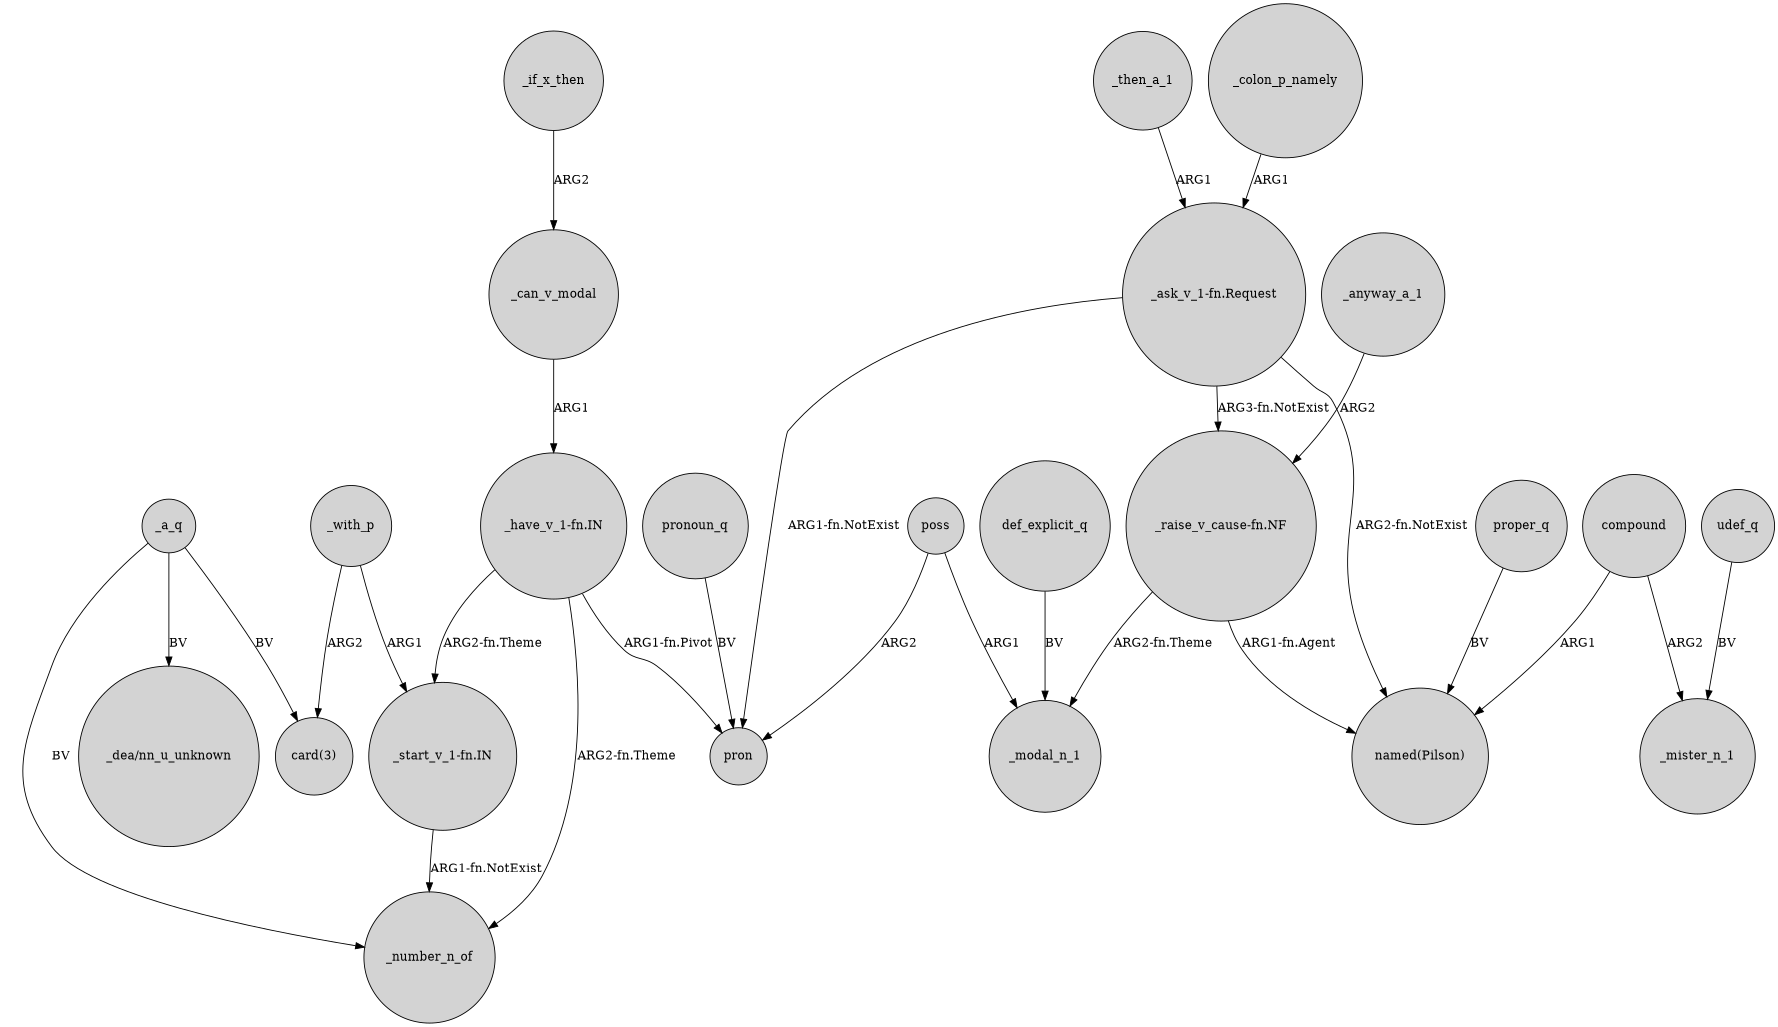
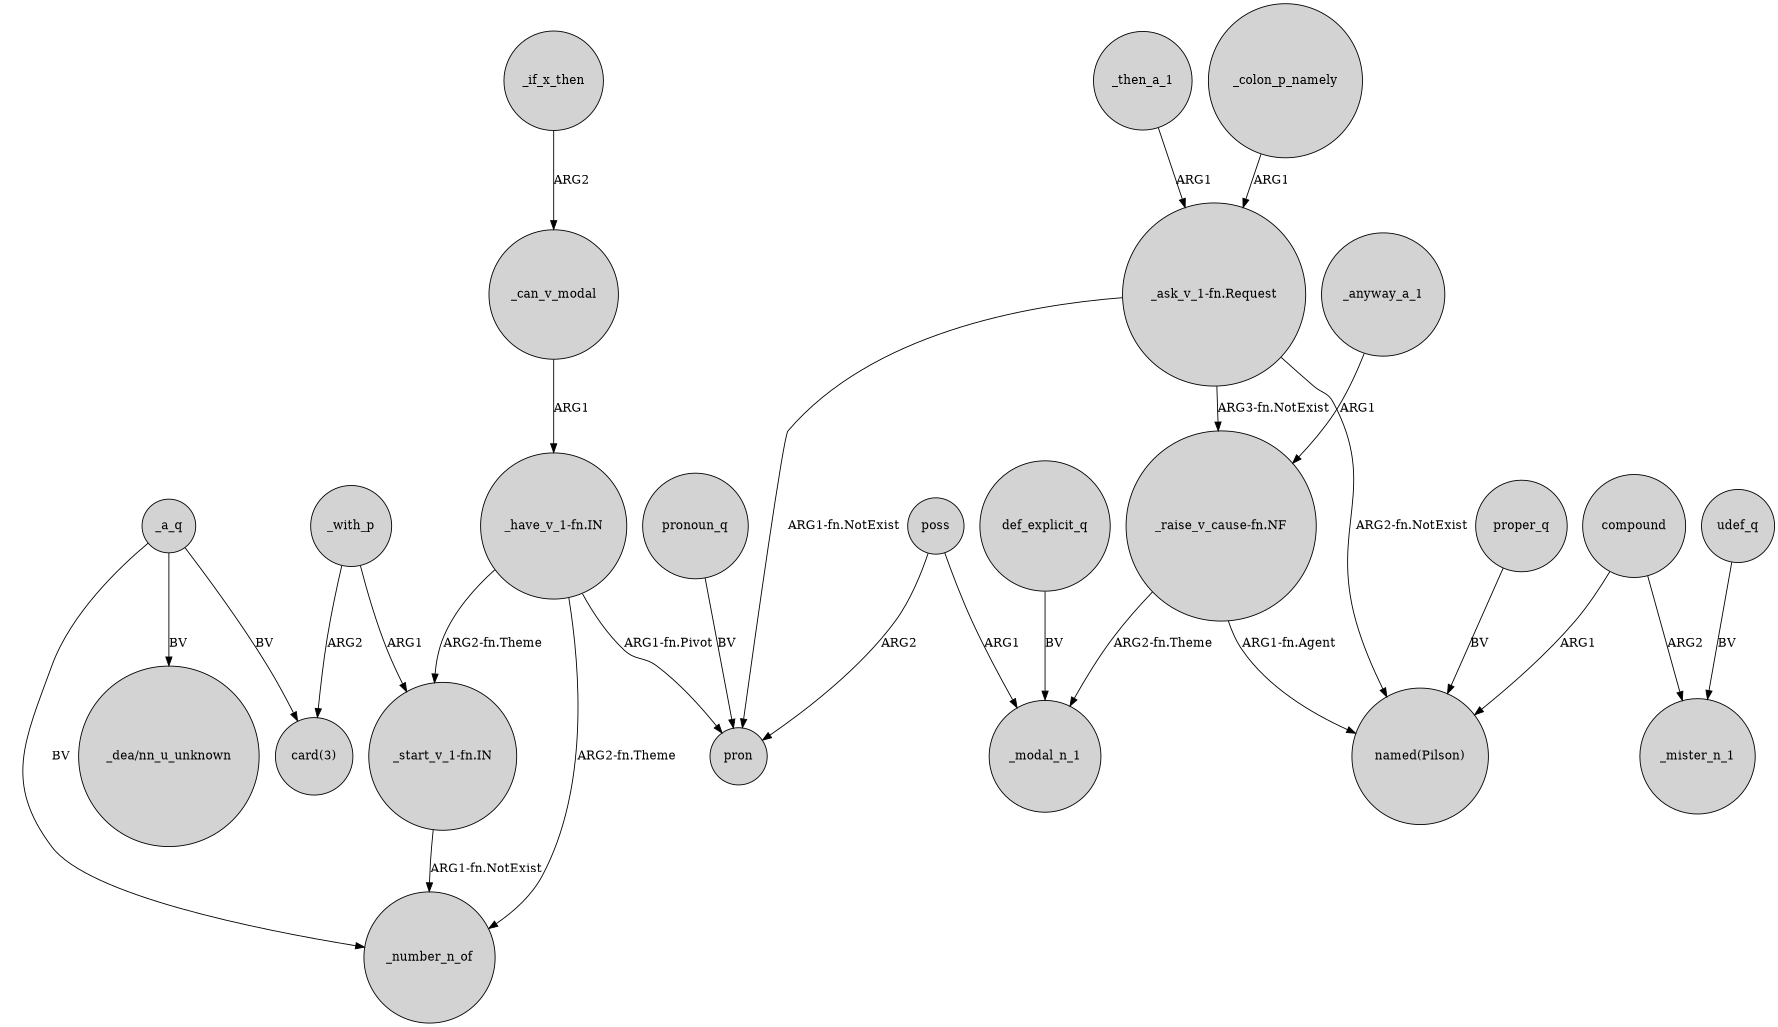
  digraph {
    fontname="DejaVu Serif"
    node [fontname="DejaVu Serif" shape=circle style=filled]
    edge [fontname="DejaVu Serif"]
    _a_q
    "card(3)"
    "_dea/nn_u_unknown"
    _number_n_of
    "_have_v_1-fn.IN"
    pron
    "_start_v_1-fn.IN"
    poss
    n9 [label=_modal_n_1]
    "_ask_v_1-fn.Request"
    "_raise_v_cause-fn.NF"
    "named(Pilson)"
    compound
    _mister_n_1
    _with_p
    udef_q
    _colon_p_namely
    pronoun_q
    _can_v_modal
    def_explicit_q
    proper_q
    _anyway_a_1
    _if_x_then
    _then_a_1
    _a_q -> "card(3)" [label=BV]
    _a_q -> "_dea/nn_u_unknown" [label=BV]
    _a_q -> _number_n_of [label=BV]
    "_have_v_1-fn.IN" -> _number_n_of [label="ARG2-fn.Theme"]
    "_have_v_1-fn.IN" -> pron [label="ARG1-fn.Pivot"]
    "_have_v_1-fn.IN" -> "_start_v_1-fn.IN" [label="ARG2-fn.Theme"]
    "_start_v_1-fn.IN" -> _number_n_of [label="ARG1-fn.NotExist"]
    poss -> pron [label=ARG2]
    poss -> n9 [label=ARG1]
    "_ask_v_1-fn.Request" -> pron [label="ARG1-fn.NotExist"]
    "_ask_v_1-fn.Request" -> "_raise_v_cause-fn.NF" [label="ARG3-fn.NotExist"]
    "_ask_v_1-fn.Request" -> "named(Pilson)" [label="ARG2-fn.NotExist"]
    "_raise_v_cause-fn.NF" -> n9 [label="ARG2-fn.Theme"]
    "_raise_v_cause-fn.NF" -> "named(Pilson)" [label="ARG1-fn.Agent"]
    compound -> "named(Pilson)" [label=ARG1]
    compound -> _mister_n_1 [label=ARG2]
    _with_p -> "card(3)" [label=ARG2]
    _with_p -> "_start_v_1-fn.IN" [label=ARG1]
    udef_q -> _mister_n_1 [label=BV]
    _colon_p_namely -> "_ask_v_1-fn.Request" [label=ARG1]
    pronoun_q -> pron [label=BV]
    _can_v_modal -> "_have_v_1-fn.IN" [label=ARG1]
    def_explicit_q -> n9 [label=BV]
    proper_q -> "named(Pilson)" [label=BV]
-   _anyway_a_1 -> "_raise_v_cause-fn.NF" [label=ARG2]
+   _anyway_a_1 -> "_raise_v_cause-fn.NF" [label=ARG1]
    _if_x_then -> _can_v_modal [label=ARG2]
    _then_a_1 -> "_ask_v_1-fn.Request" [label=ARG1]
  }
